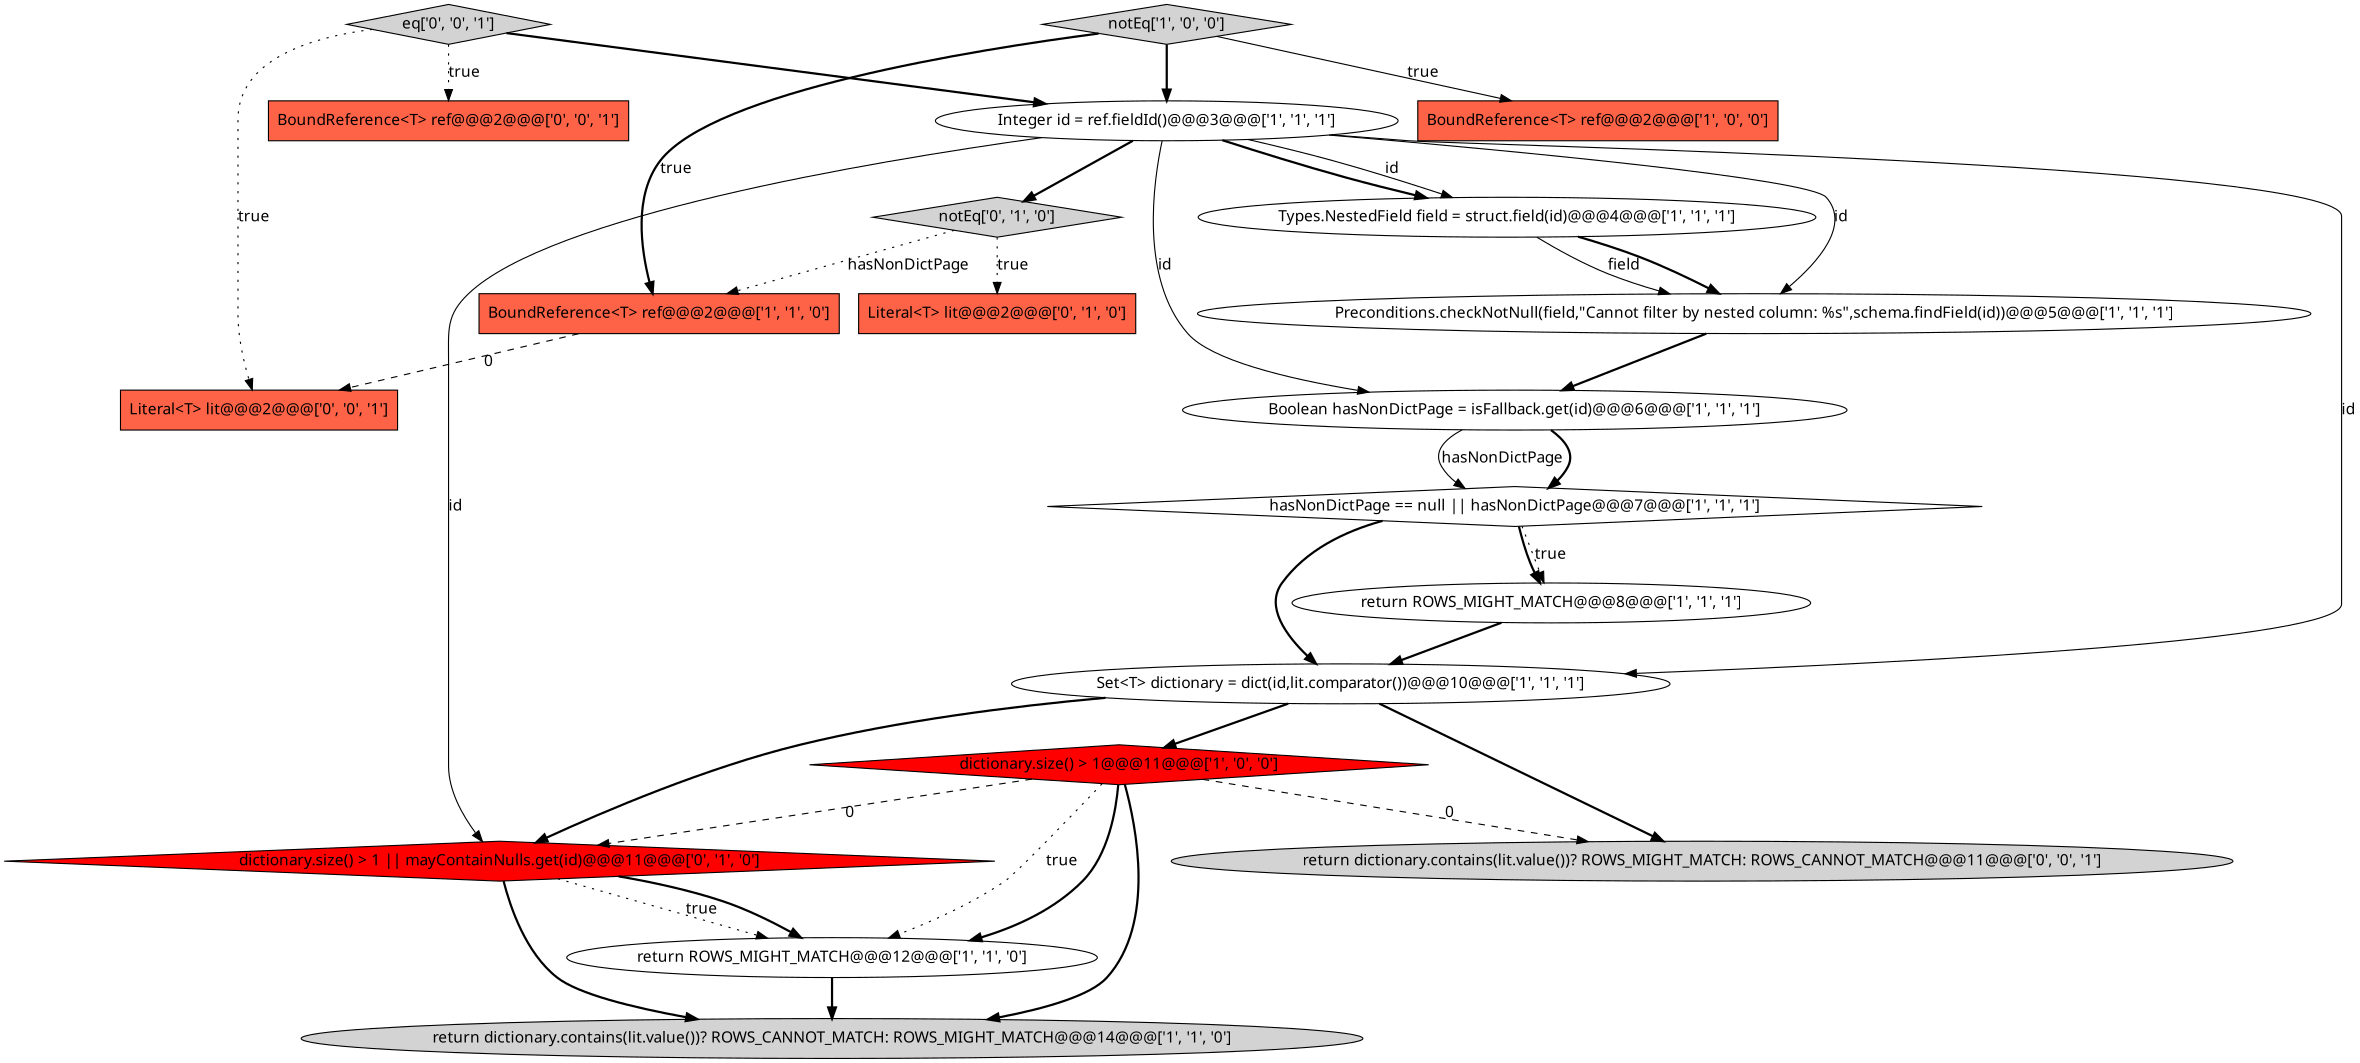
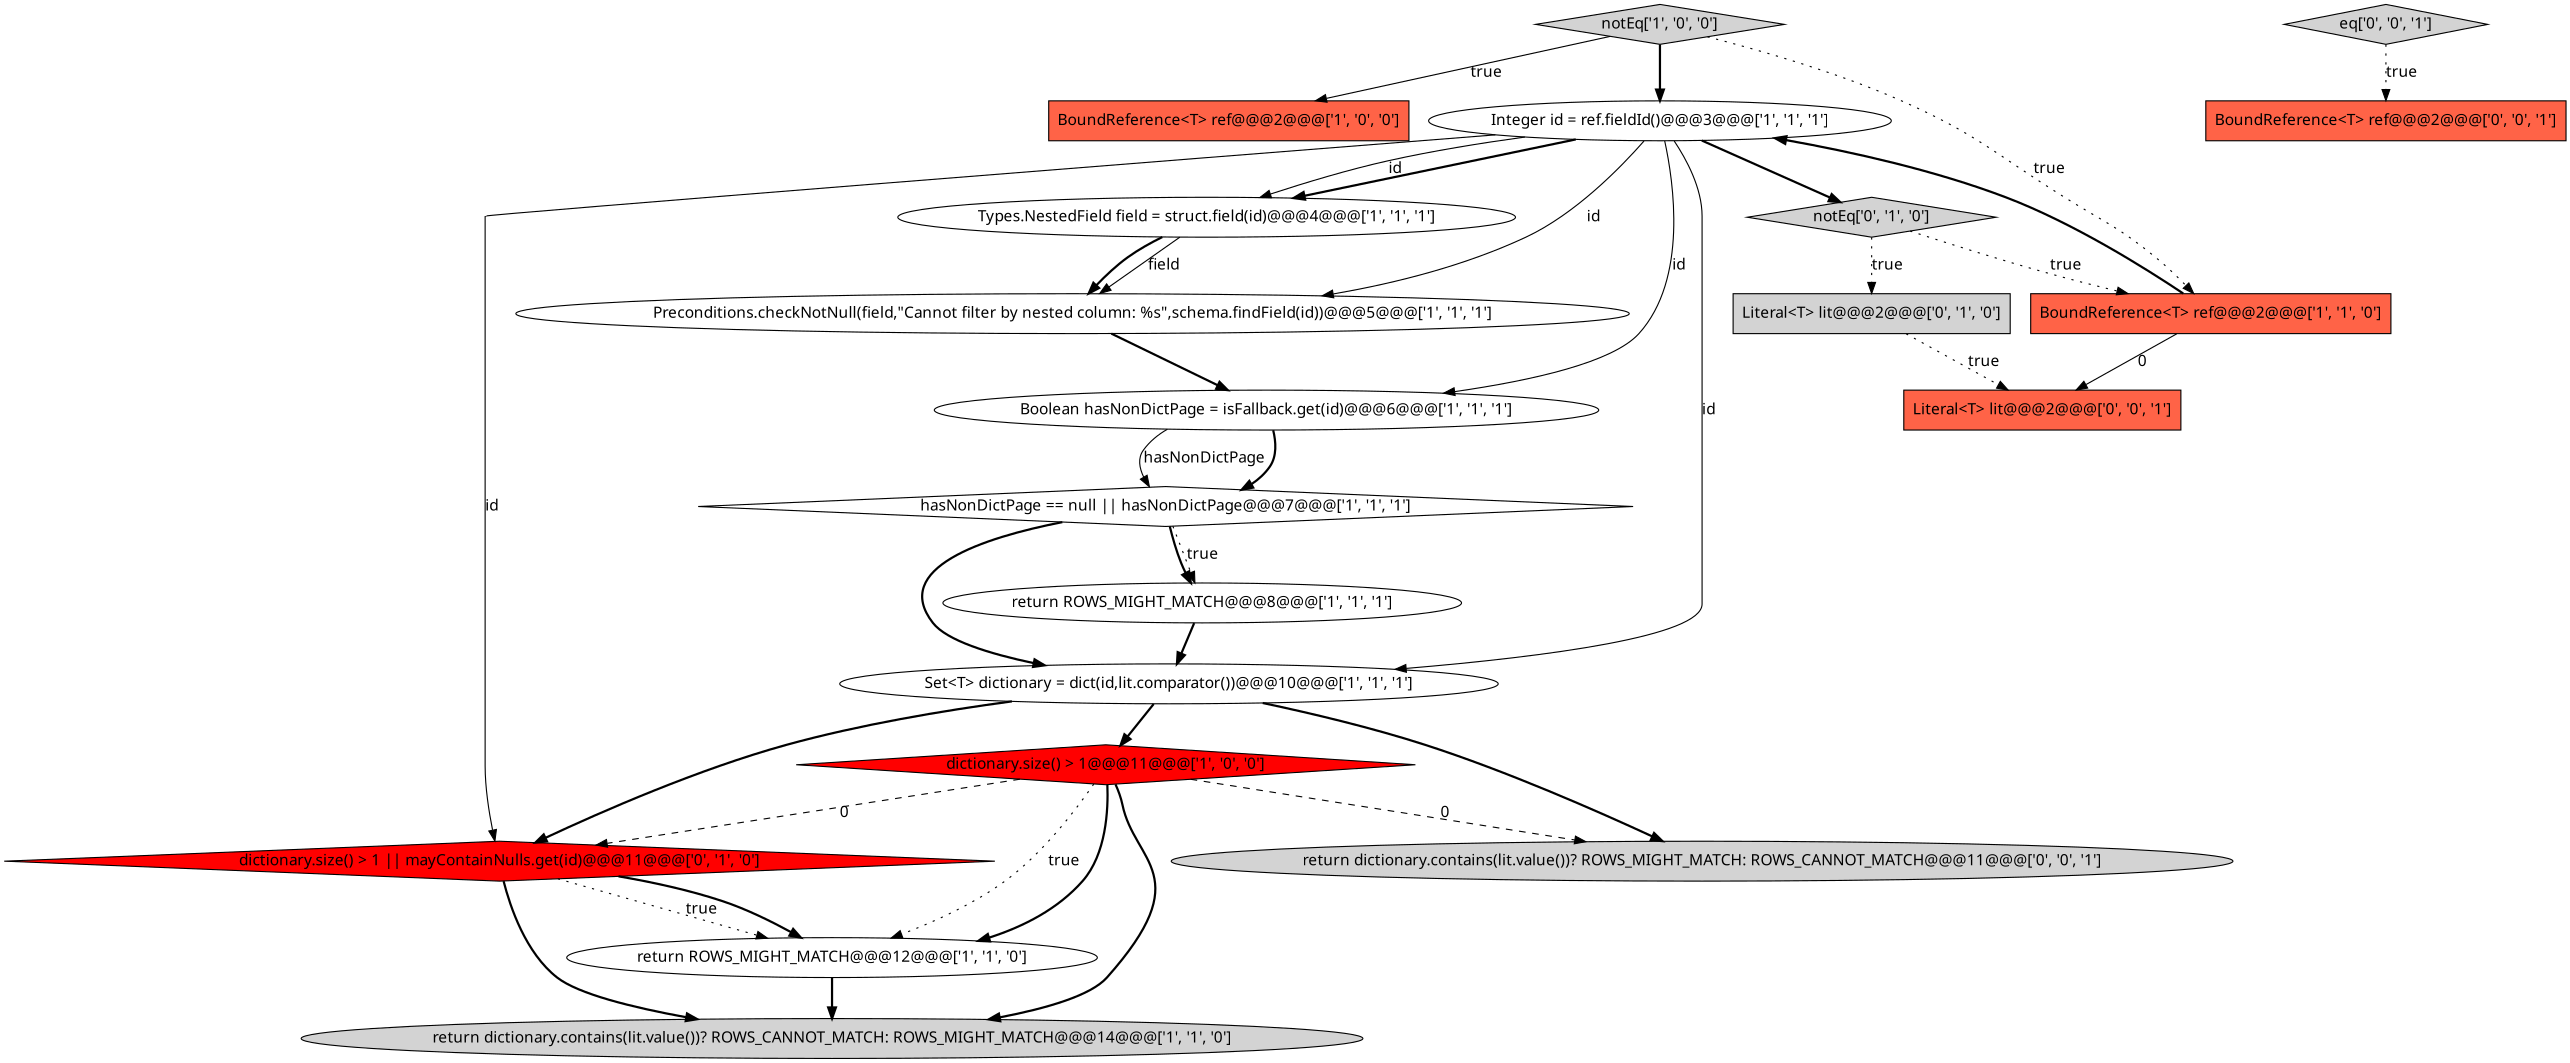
  digraph {
    fontname="Noto Sans"
    node [fillcolor=white fontname="Noto Sans" shape=ellipse style=filled]
    edge [fontname="Noto Sans" style=bold]
    n1 [fillcolor=lightgray label="return dictionary.contains(lit.value())? ROWS_CANNOT_MATCH: ROWS_MIGHT_MATCH@@@14@@@['1', '1', '0']"]
    n2 [fillcolor=lightgray label="notEq['1', '0', '0']" shape=diamond]
    n3 [fillcolor=tomato label="BoundReference<T> ref@@@2@@@['1', '0', '0']" shape=box]
    n4 [fillcolor=tomato label="BoundReference<T> ref@@@2@@@['1', '1', '0']" shape=box]
    n5 [label="Integer id = ref.fieldId()@@@3@@@['1', '1', '1']"]
    n6 [fillcolor=tomato label="Literal<T> lit@@@2@@@['0', '0', '1']" shape=box]
    n7 [label="Preconditions.checkNotNull(field,\"Cannot filter by nested column: %s\",schema.findField(id))@@@5@@@['1', '1', '1']"]
    n8 [label="Boolean hasNonDictPage = isFallback.get(id)@@@6@@@['1', '1', '1']"]
    n9 [label="Set<T> dictionary = dict(id,lit.comparator())@@@10@@@['1', '1', '1']"]
    n10 [fillcolor=red label="dictionary.size() > 1 || mayContainNulls.get(id)@@@11@@@['0', '1', '0']" shape=diamond]
    n11 [label="Types.NestedField field = struct.field(id)@@@4@@@['1', '1', '1']"]
    n12 [fillcolor=lightgray label="notEq['0', '1', '0']" shape=diamond]
    n13 [label="hasNonDictPage == null || hasNonDictPage@@@7@@@['1', '1', '1']" shape=diamond]
    n14 [fillcolor=lightgray label="return dictionary.contains(lit.value())? ROWS_MIGHT_MATCH: ROWS_CANNOT_MATCH@@@11@@@['0', '0', '1']"]
    n15 [fillcolor=lightgray label="eq['0', '0', '1']" shape=diamond]
    n16 [fillcolor=tomato label="BoundReference<T> ref@@@2@@@['0', '0', '1']" shape=box]
    n17 [label="return ROWS_MIGHT_MATCH@@@8@@@['1', '1', '1']"]
    n18 [fillcolor=red label="dictionary.size() > 1@@@11@@@['1', '0', '0']" shape=diamond]
    n19 [label="return ROWS_MIGHT_MATCH@@@12@@@['1', '1', '0']"]
-   n20 [fillcolor=tomato label="Literal<T> lit@@@2@@@['0', '1', '0']" shape=box]
+   n20 [fillcolor=lightgray label="Literal<T> lit@@@2@@@['0', '1', '0']" shape=box]
    n2 -> n3 [label=true style=solid]
-   n2 -> n4 [label=true]
+   n2 -> n4 [label=true style=dotted]
    n2 -> n5
-   n4 -> n6 [label=0 style=dashed]
+   n4 -> n6 [label=0 style=solid]
    n5 -> n7 [label=id style=solid]
    n5 -> n8 [label=id style=solid]
    n5 -> n9 [label=id style=solid]
    n5 -> n10 [label=id style=solid]
    n5 -> n11
    n5 -> n11 [label=id style=solid]
    n5 -> n12
    n7 -> n8
    n8 -> n13
    n8 -> n13 [label=hasNonDictPage style=solid]
    n9 -> n10
    n9 -> n14
    n9 -> n18
    n10 -> n1
    n10 -> n19 [label=true style=dotted]
    n10 -> n19
    n11 -> n7 [label=field style=solid]
    n11 -> n7
-   n12 -> n4 [label=hasNonDictPage style=dotted]
+   n12 -> n4 [label=true style=dotted]
    n12 -> n20 [label=true style=dotted]
    n13 -> n9
    n13 -> n17 [label=true style=dotted]
    n13 -> n17
-   n15 -> n5
-   n15 -> n6 [label=true style=dotted]
+   n4 -> n5
+   n20 -> n6 [label=true style=dotted]
    n15 -> n16 [label=true style=dotted]
    n17 -> n9
    n18 -> n1
    n18 -> n10 [label=0 style=dashed]
    n18 -> n14 [label=0 style=dashed]
    n18 -> n19 [label=true style=dotted]
    n18 -> n19
    n19 -> n1
  }
